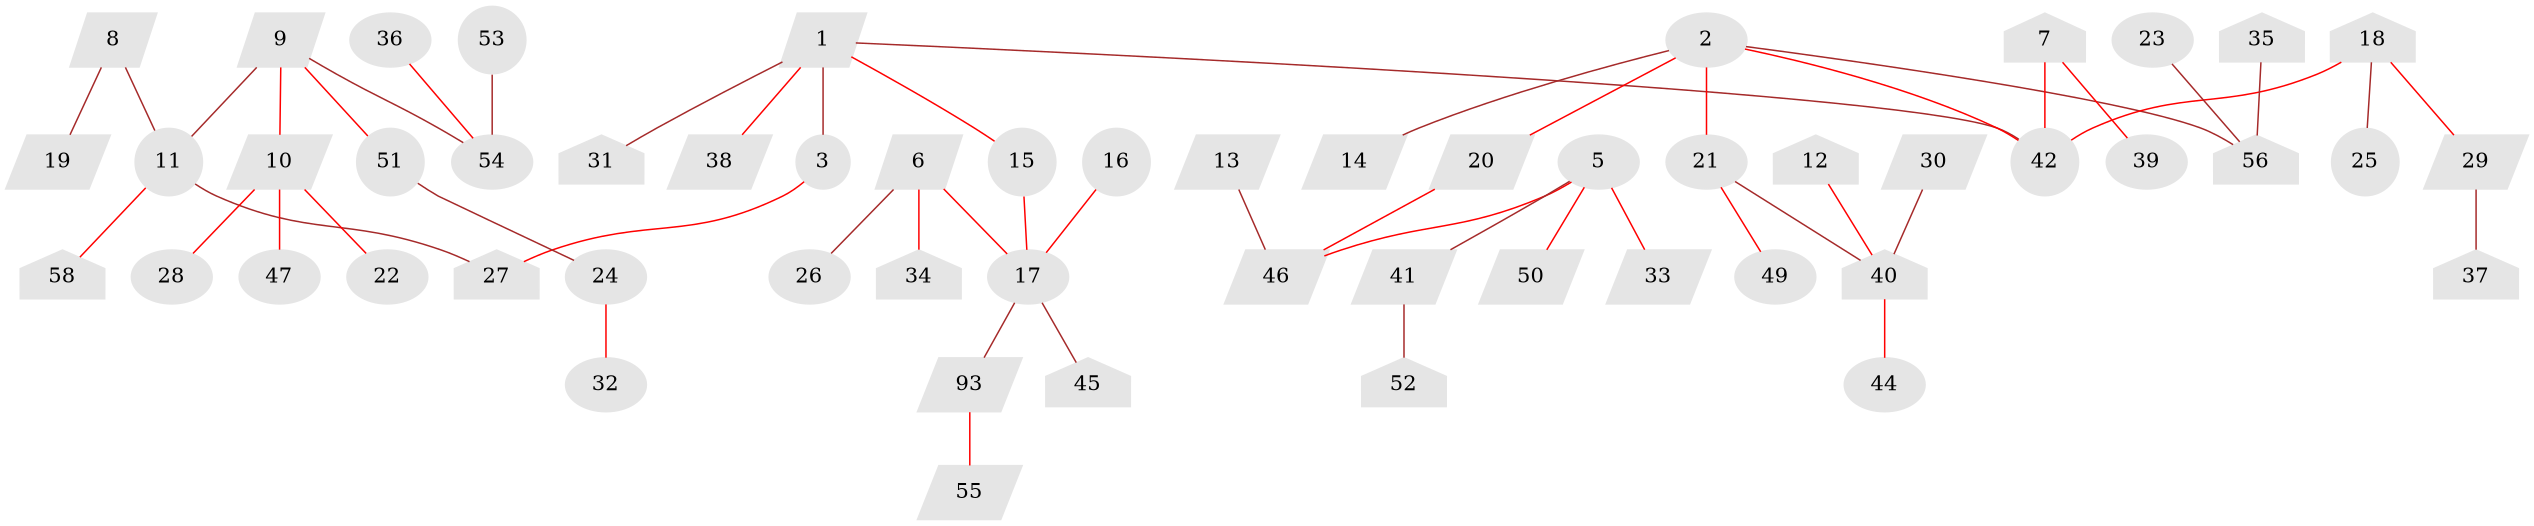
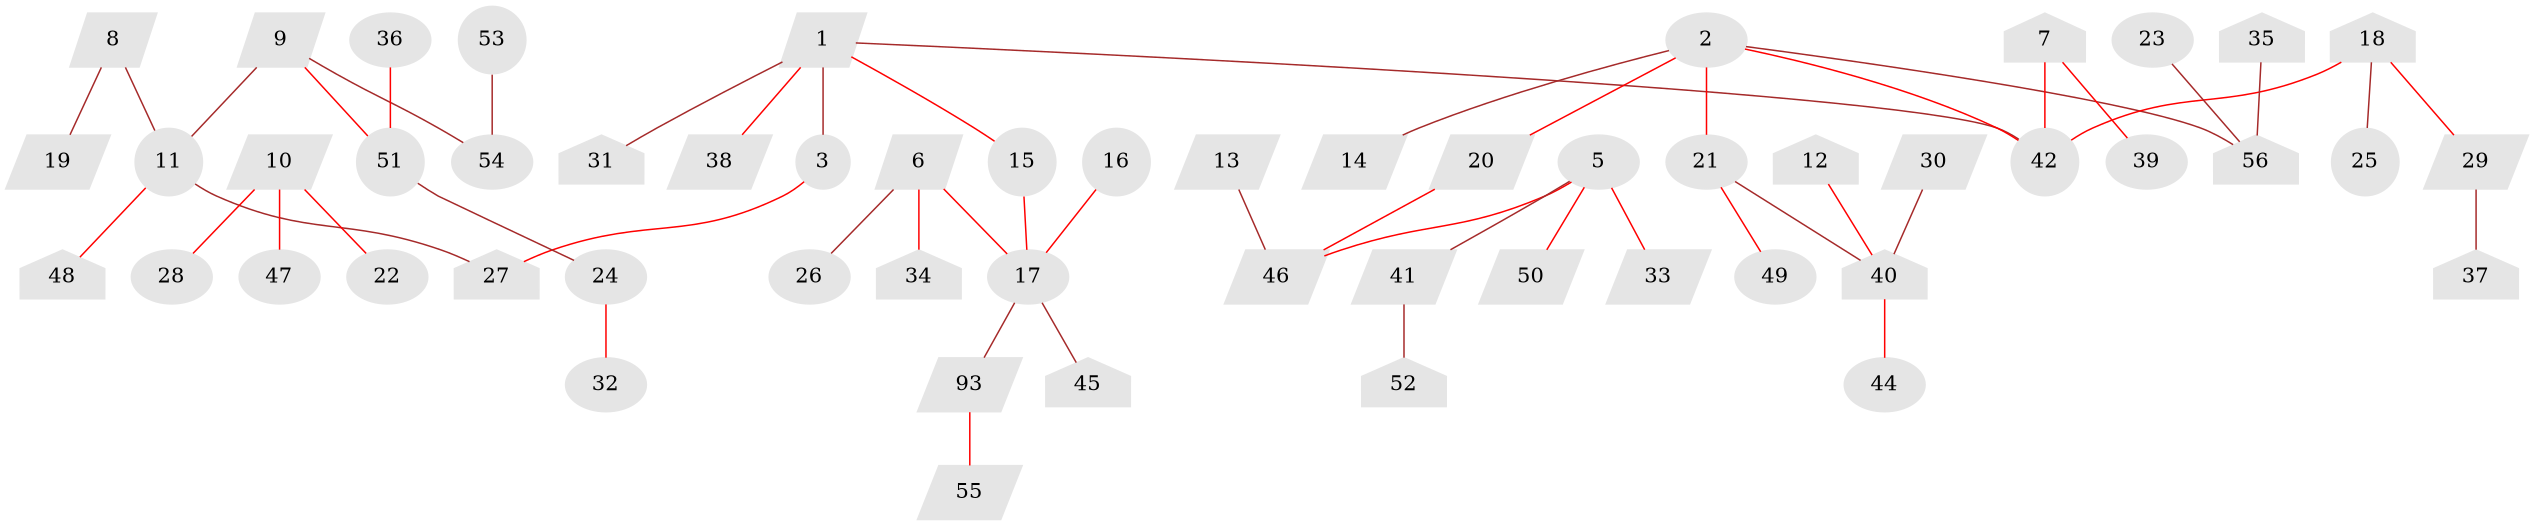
  graph {
    node [color=gray90 shape=parallelogram style=filled]
    edge [color=red weight=1.0]
    3 [shape=circle]
    1
    15 [shape=circle]
    31 [shape=house]
    38
    42 [shape=circle]
    27 [shape=house]
    17 [shape=ellipse]
    2 [shape=ellipse]
    14
    20
    21 [shape=ellipse]
    56 [shape=house]
    46
    40 [shape=house]
    49 [shape=ellipse]
    5 [shape=ellipse]
    33
    41
    50
    52 [shape=house]
    6
    26 [shape=ellipse]
    34 [shape=house]
    n25 [label=93]
    45 [shape=house]
    7 [shape=house]
    39 [shape=ellipse]
    11 [shape=circle]
    8
    19
-   48 [shape=house label=58]
+   48 [shape=house]
    9
    10
    51 [shape=circle]
    54 [shape=ellipse]
    22 [shape=ellipse]
    28 [shape=ellipse]
    47 [shape=ellipse]
    24 [shape=ellipse]
    32 [shape=ellipse]
    12 [shape=house]
    44 [shape=ellipse]
    13
    16 [shape=circle]
    55
    18 [shape=house]
    25 [shape=circle]
    29
    37 [shape=house]
    23 [shape=ellipse]
    30
    35 [shape=house]
    36 [shape=ellipse]
    53 [shape=circle]
    3 -- 27
    1 -- 3 [color=brown]
    1 -- 15
    1 -- 31 [color=brown]
    1 -- 38
    1 -- 42 [color=brown]
    15 -- 17
    17 -- n25 [color=brown]
    17 -- 45 [color=brown]
    2 -- 42
    2 -- 14 [color=brown]
    2 -- 20
    2 -- 21
    2 -- 56 [color=brown]
    20 -- 46
    21 -- 40 [color=brown]
    21 -- 49
    40 -- 44
    5 -- 46
    5 -- 33
    5 -- 41 [color=brown]
    5 -- 50
    41 -- 52 [color=brown]
    6 -- 17
    6 -- 26 [color=brown]
    6 -- 34
    n25 -- 55
    7 -- 42
    7 -- 39
    11 -- 27 [color=brown]
    11 -- 48
    8 -- 11 [color=brown]
    8 -- 19 [color=brown]
    9 -- 11 [color=brown]
-   9 -- 10
    9 -- 51
    9 -- 54 [color=brown]
    10 -- 22
    10 -- 28
    10 -- 47
    51 -- 24 [color=brown]
    24 -- 32
    12 -- 40
    13 -- 46 [color=brown]
    16 -- 17
    18 -- 42
    18 -- 25 [color=brown]
    18 -- 29
    29 -- 37 [color=brown]
    23 -- 56 [color=brown]
    30 -- 40 [color=brown]
    35 -- 56 [color=brown]
-   36 -- 54
+   36 -- 51
    53 -- 54 [color=brown]
  }
